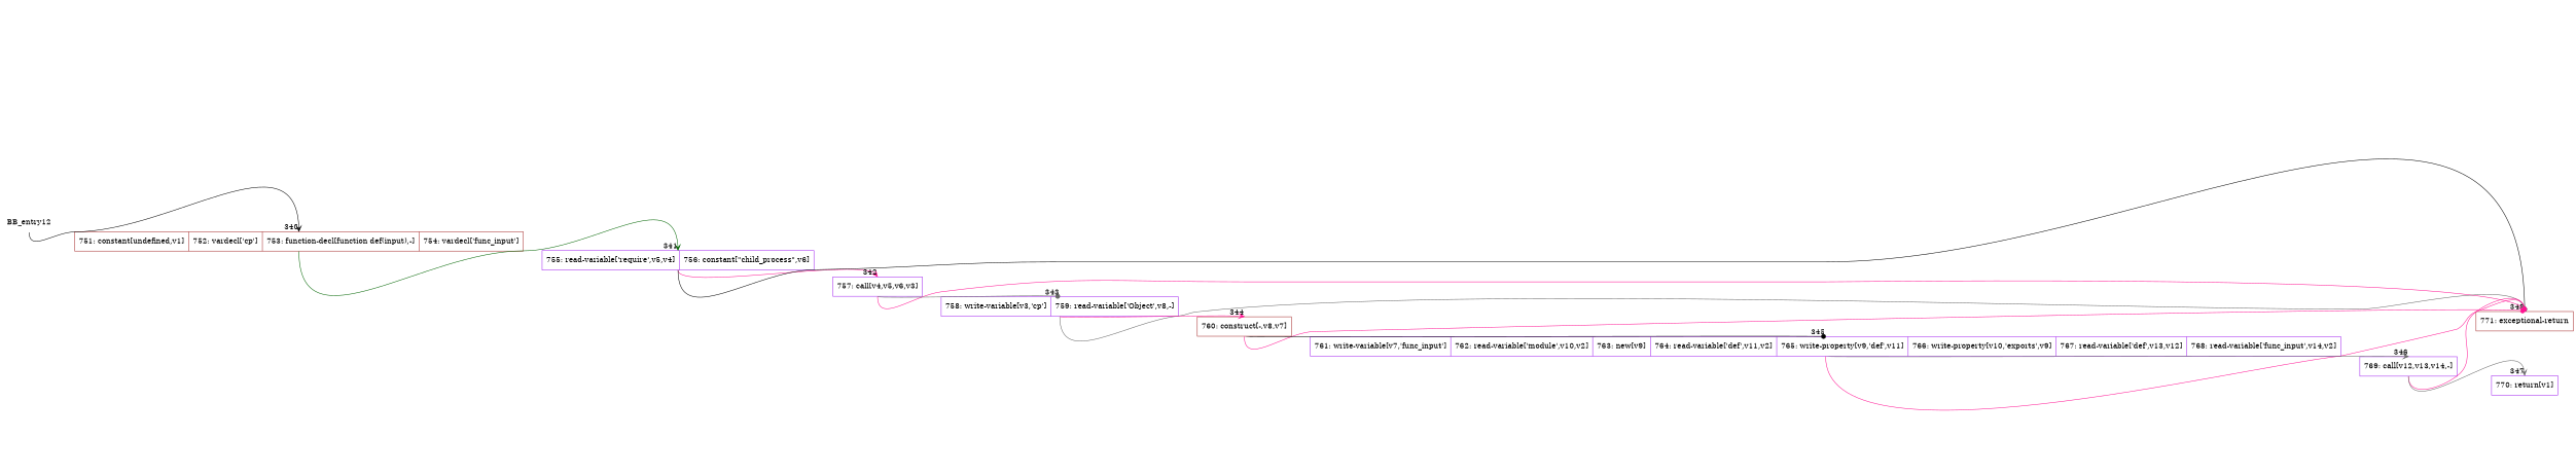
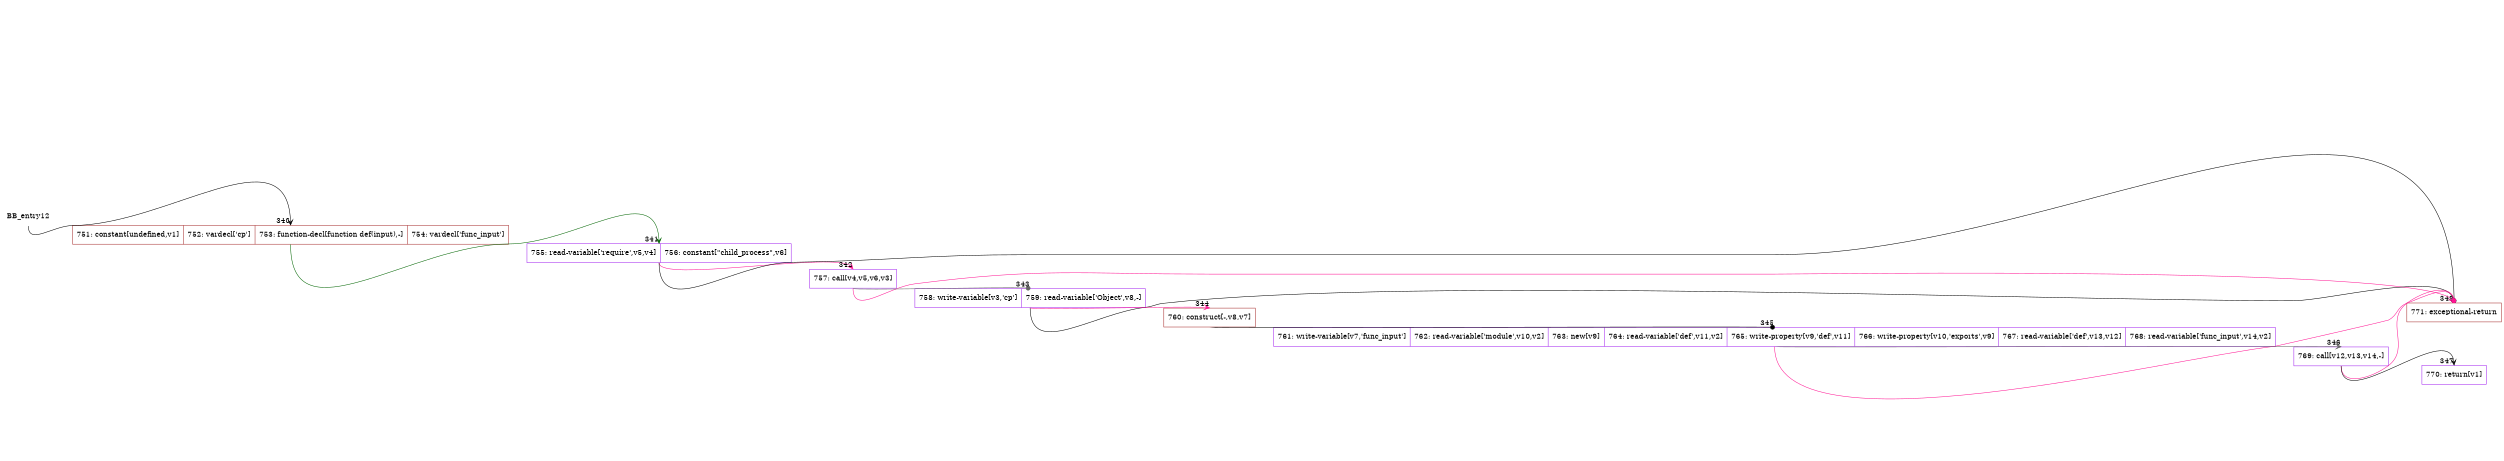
  digraph {
    rankdir=LR
    node [color=purple shape=record]
    edge [arrowhead=vee color=deeppink headport=n tailport=s]
    n1 [color=brown label=BB_entry12 shape=none]
    n2 [color=brown label="{751: constant[undefined,v1]|752: vardecl['cp']|753: function-decl[function def(input),-]|754: vardecl['func_input']}"]
    n3 [label="{755: read-variable['require',v5,v4]|756: constant[\"child_process\",v6]}"]
    n4 [label="{757: call[v4,v5,v6,v3]}"]
    n5 [color=brown label="{771: exceptional-return}"]
    n6 [label="{758: write-variable[v3,'cp']|759: read-variable['Object',v8,-]}"]
    n7 [color=brown label="{760: construct[-,v8,v7]}"]
    n8 [label="{761: write-variable[v7,'func_input']|762: read-variable['module',v10,v2]|763: new[v9]|764: read-variable['def',v11,v2]|765: write-property[v9,'def',v11]|766: write-property[v10,'exports',v9]|767: read-variable['def',v13,v12]|768: read-variable['func_input',v14,v2]}"]
    n9 [label="{769: call[v12,v13,v14,-]}"]
    n10 [label="{770: return[v1]}"]
    n1 -> n2 [color=black headlabel="    340"]
    n2 -> n3 [color=darkgreen headlabel="      341"]
    n3 -> n4 [headlabel="      342"]
    n3 -> n5 [arrowhead=dot color=black headlabel="      348"]
    n4 -> n5
    n4 -> n6 [arrowhead=dot color=gray40 headlabel="      343"]
-   n6 -> n5 [arrowhead=dot color=gray40]
+   n6 -> n5 [arrowhead=dot color=black]
    n6 -> n7 [headlabel="      344"]
-   n7 -> n5 [arrowhead=dot]
    n7 -> n8 [arrowhead=dot color=black headlabel="      345"]
    n8 -> n5 [arrowhead=dot]
    n8 -> n9 [color=gray40 headlabel="      346"]
    n9 -> n5 [arrowhead=dot]
-   n9 -> n10 [color=gray40 headlabel="      347"]
+   n9 -> n10 [color=black headlabel="      347"]
  }
